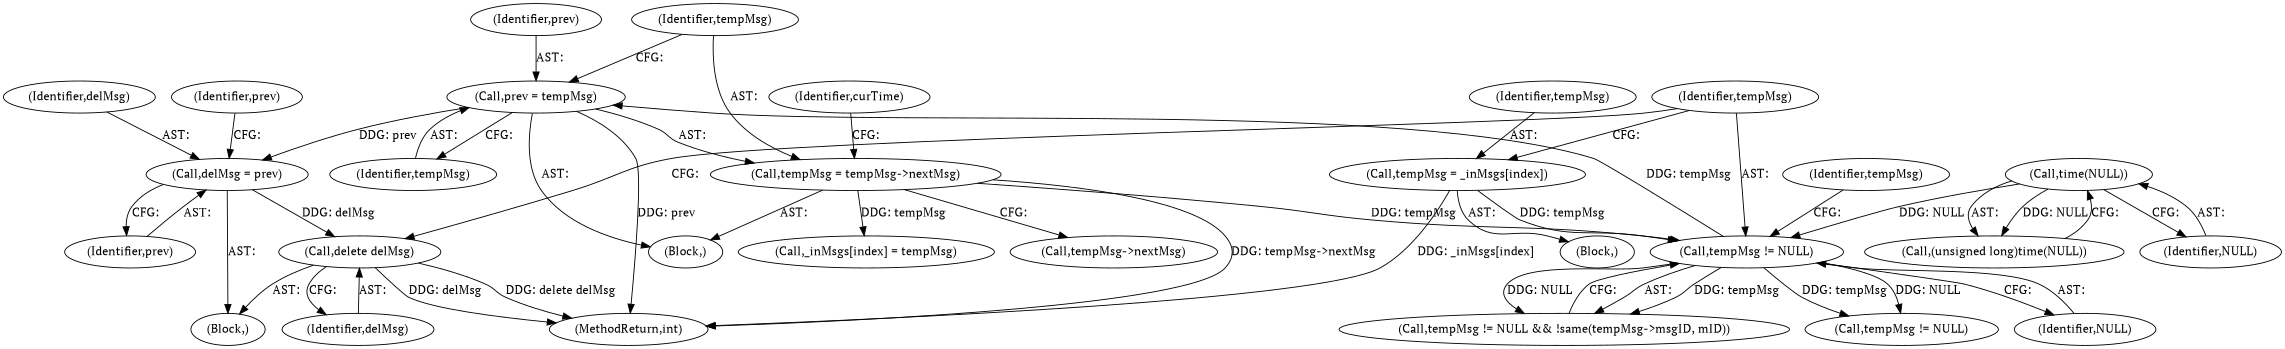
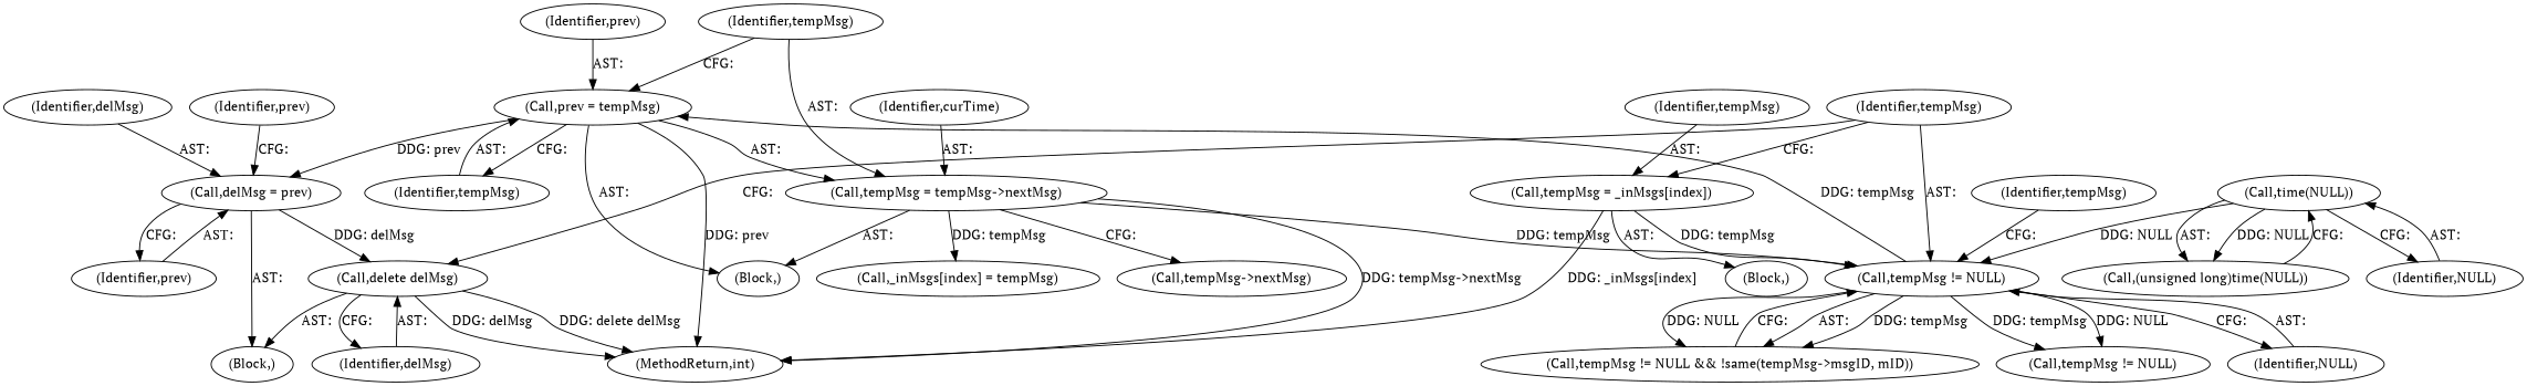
  digraph {
    fontname="PT Serif"
    node [fontname="PT Serif"]
    edge [fontname="PT Serif"]
    n1 [label="(Call,delete delMsg)"]
    n2 [label="(Block,)"]
    n3 [label="(Identifier,delMsg)"]
    n4 [label="(MethodReturn,int)"]
    n5 [label="(Call,delMsg = prev)"]
    n6 [label="(Identifier,prev)"]
    n7 [label="(Call,prev = tempMsg)"]
    n8 [label="(Identifier,tempMsg)"]
    n9 [label="(Block,)"]
    n10 [label="(Call,tempMsg = tempMsg->nextMsg)"]
    n11 [label="(Call,tempMsg != NULL)"]
    n12 [label="(Call,tempMsg != NULL && !same(tempMsg->msgID, mID))"]
    n13 [label="(Call,tempMsg != NULL)"]
    n14 [label="(Identifier,NULL)"]
    n15 [label="(Call,tempMsg->nextMsg)"]
    n16 [label="(Call,_inMsgs[index] = tempMsg)"]
    n17 [label="(Call,tempMsg = _inMsgs[index])"]
    n18 [label="(Block,)"]
    n19 [label="(Call,time(NULL))"]
    n20 [label="(Call,(unsigned long)time(NULL))"]
    n21 [label="(Identifier,NULL)"]
    n22 [label="(Identifier,prev)"]
    n23 [label="(Identifier,prev)"]
    n24 [label="(Identifier,curTime)"]
    n25 [label="(Identifier,tempMsg)"]
    n26 [label="(Identifier,delMsg)"]
    n27 [label="(Identifier,tempMsg)"]
    n28 [label="(Identifier,tempMsg)"]
    n29 [label="(Identifier,tempMsg)"]
    n1 -> n2 [label="AST: "]
    n1 -> n3 [label="CFG: "]
    n1 -> n4 [label="DDG: delete delMsg"]
    n1 -> n4 [label="DDG: delMsg"]
    n3 -> n1 [label="AST: "]
    n5 -> n1 [label="DDG: delMsg"]
    n5 -> n2 [label="AST: "]
    n5 -> n6 [label="CFG: "]
    n6 -> n5 [label="AST: "]
    n7 -> n4 [label="DDG: prev"]
    n7 -> n5 [label="DDG: prev"]
    n7 -> n8 [label="CFG: "]
    n7 -> n9 [label="AST: "]
    n7 -> n10 [label="AST: "]
    n8 -> n7 [label="AST: "]
    n10 -> n4 [label="DDG: tempMsg->nextMsg"]
    n10 -> n9 [label="AST: "]
    n10 -> n11 [label="DDG: tempMsg"]
    n10 -> n15 [label="CFG: "]
    n10 -> n16 [label="DDG: tempMsg"]
    n11 -> n7 [label="DDG: tempMsg"]
    n11 -> n12 [label="AST: "]
    n11 -> n12 [label="DDG: tempMsg"]
    n11 -> n12 [label="DDG: NULL"]
    n11 -> n13 [label="DDG: tempMsg"]
    n11 -> n13 [label="DDG: NULL"]
    n11 -> n14 [label="CFG: "]
    n12 -> n11 [label="CFG: "]
    n14 -> n11 [label="AST: "]
    n17 -> n4 [label="DDG: _inMsgs[index]"]
    n17 -> n11 [label="DDG: tempMsg"]
    n17 -> n18 [label="AST: "]
    n19 -> n11 [label="DDG: NULL"]
    n19 -> n20 [label="AST: "]
    n19 -> n20 [label="DDG: NULL"]
    n19 -> n21 [label="CFG: "]
    n20 -> n19 [label="CFG: "]
    n21 -> n19 [label="AST: "]
    n22 -> n7 [label="AST: "]
    n23 -> n5 [label="CFG: "]
-   n24 -> n10 [label="CFG: "]
+   n24 -> n10 [label="AST: "]
    n25 -> n7 [label="CFG: "]
    n25 -> n10 [label="AST: "]
    n26 -> n5 [label="AST: "]
    n27 -> n1 [label="CFG: "]
    n27 -> n11 [label="AST: "]
    n27 -> n17 [label="CFG: "]
    n28 -> n11 [label="CFG: "]
    n29 -> n17 [label="AST: "]
  }
